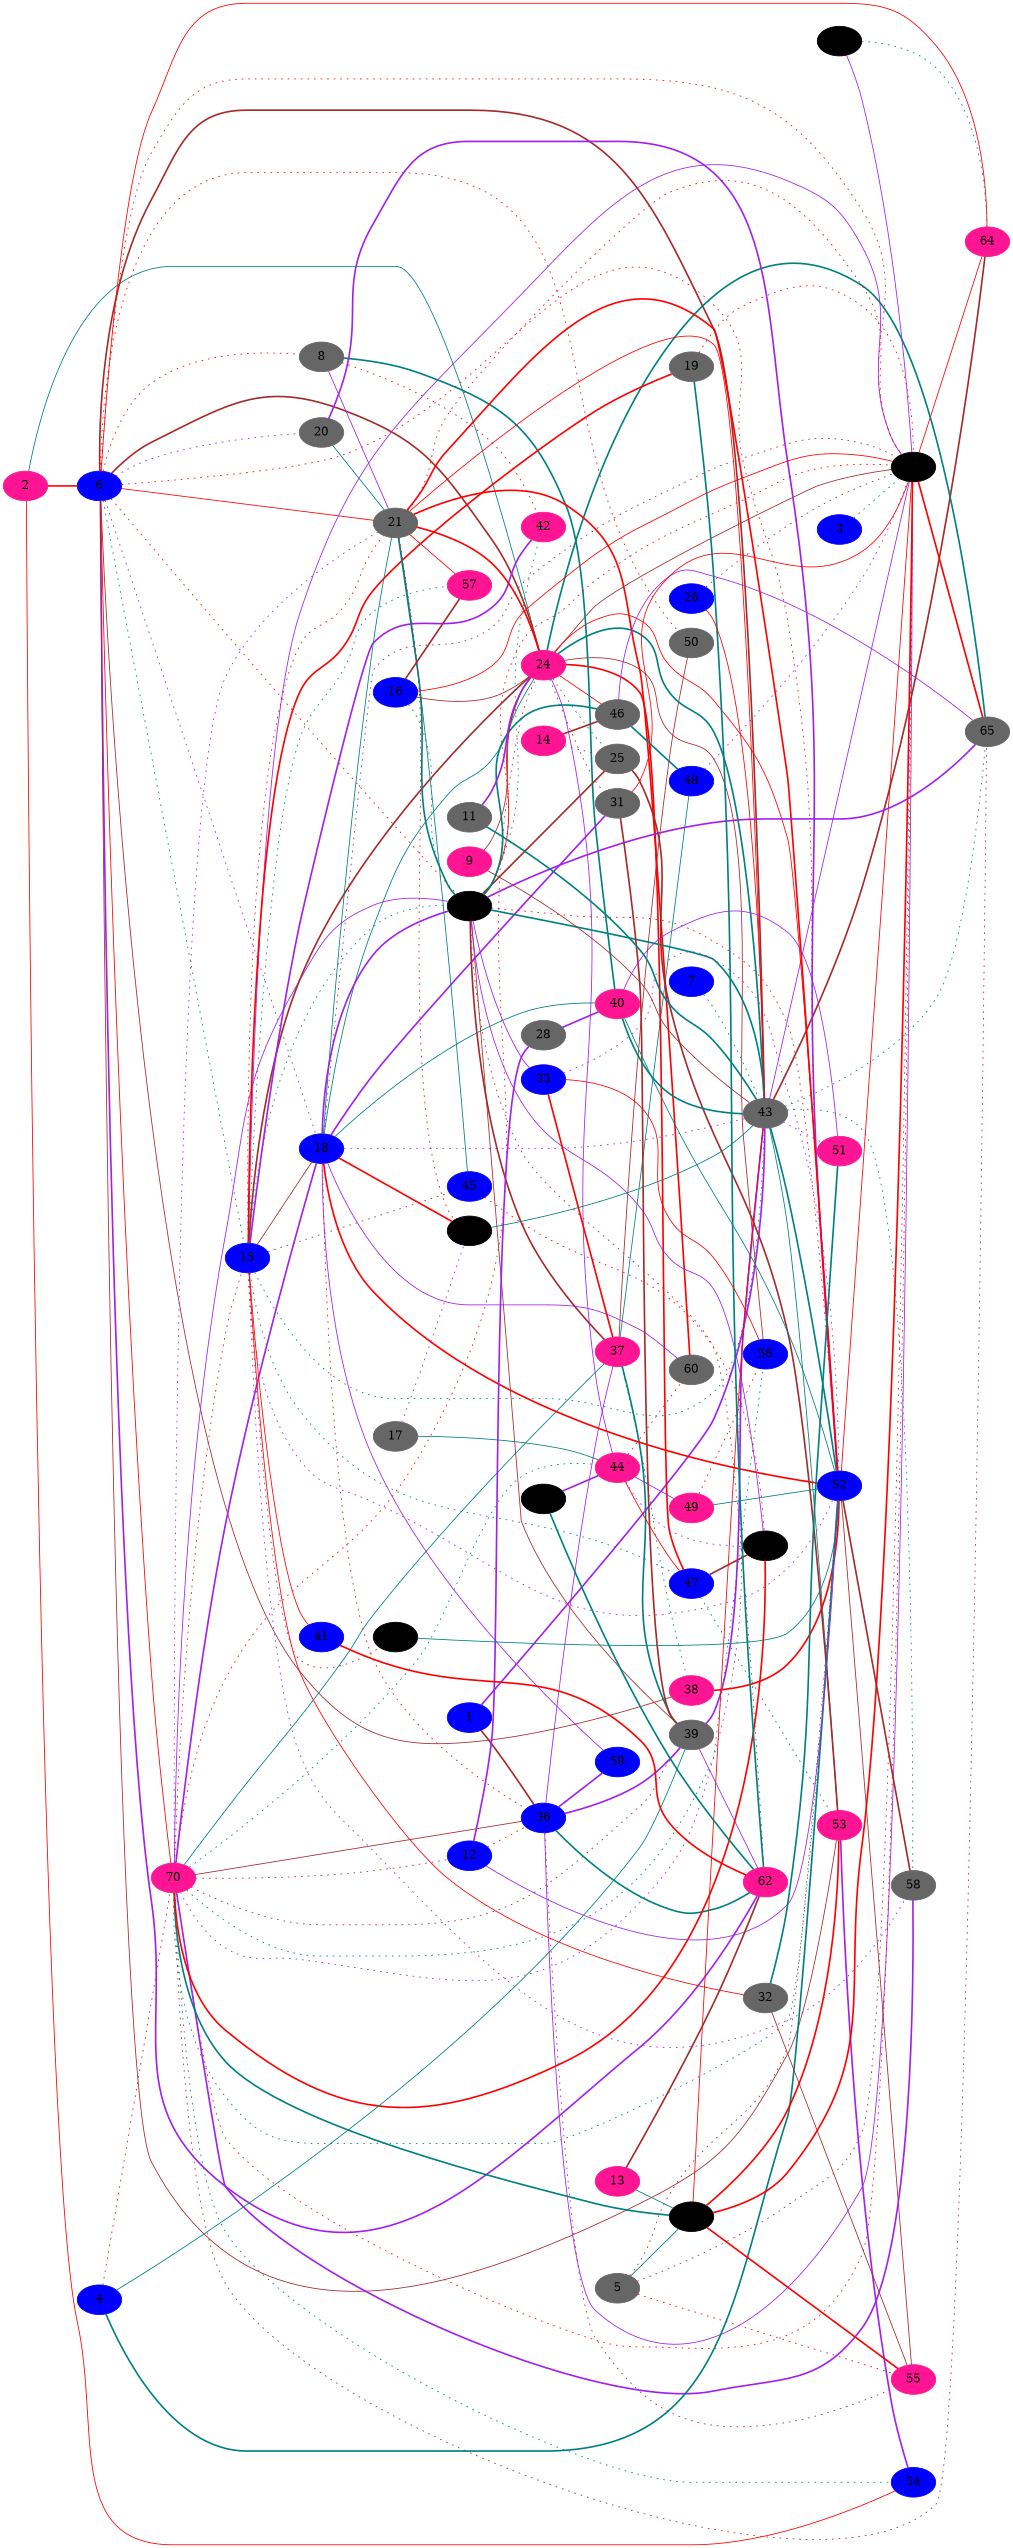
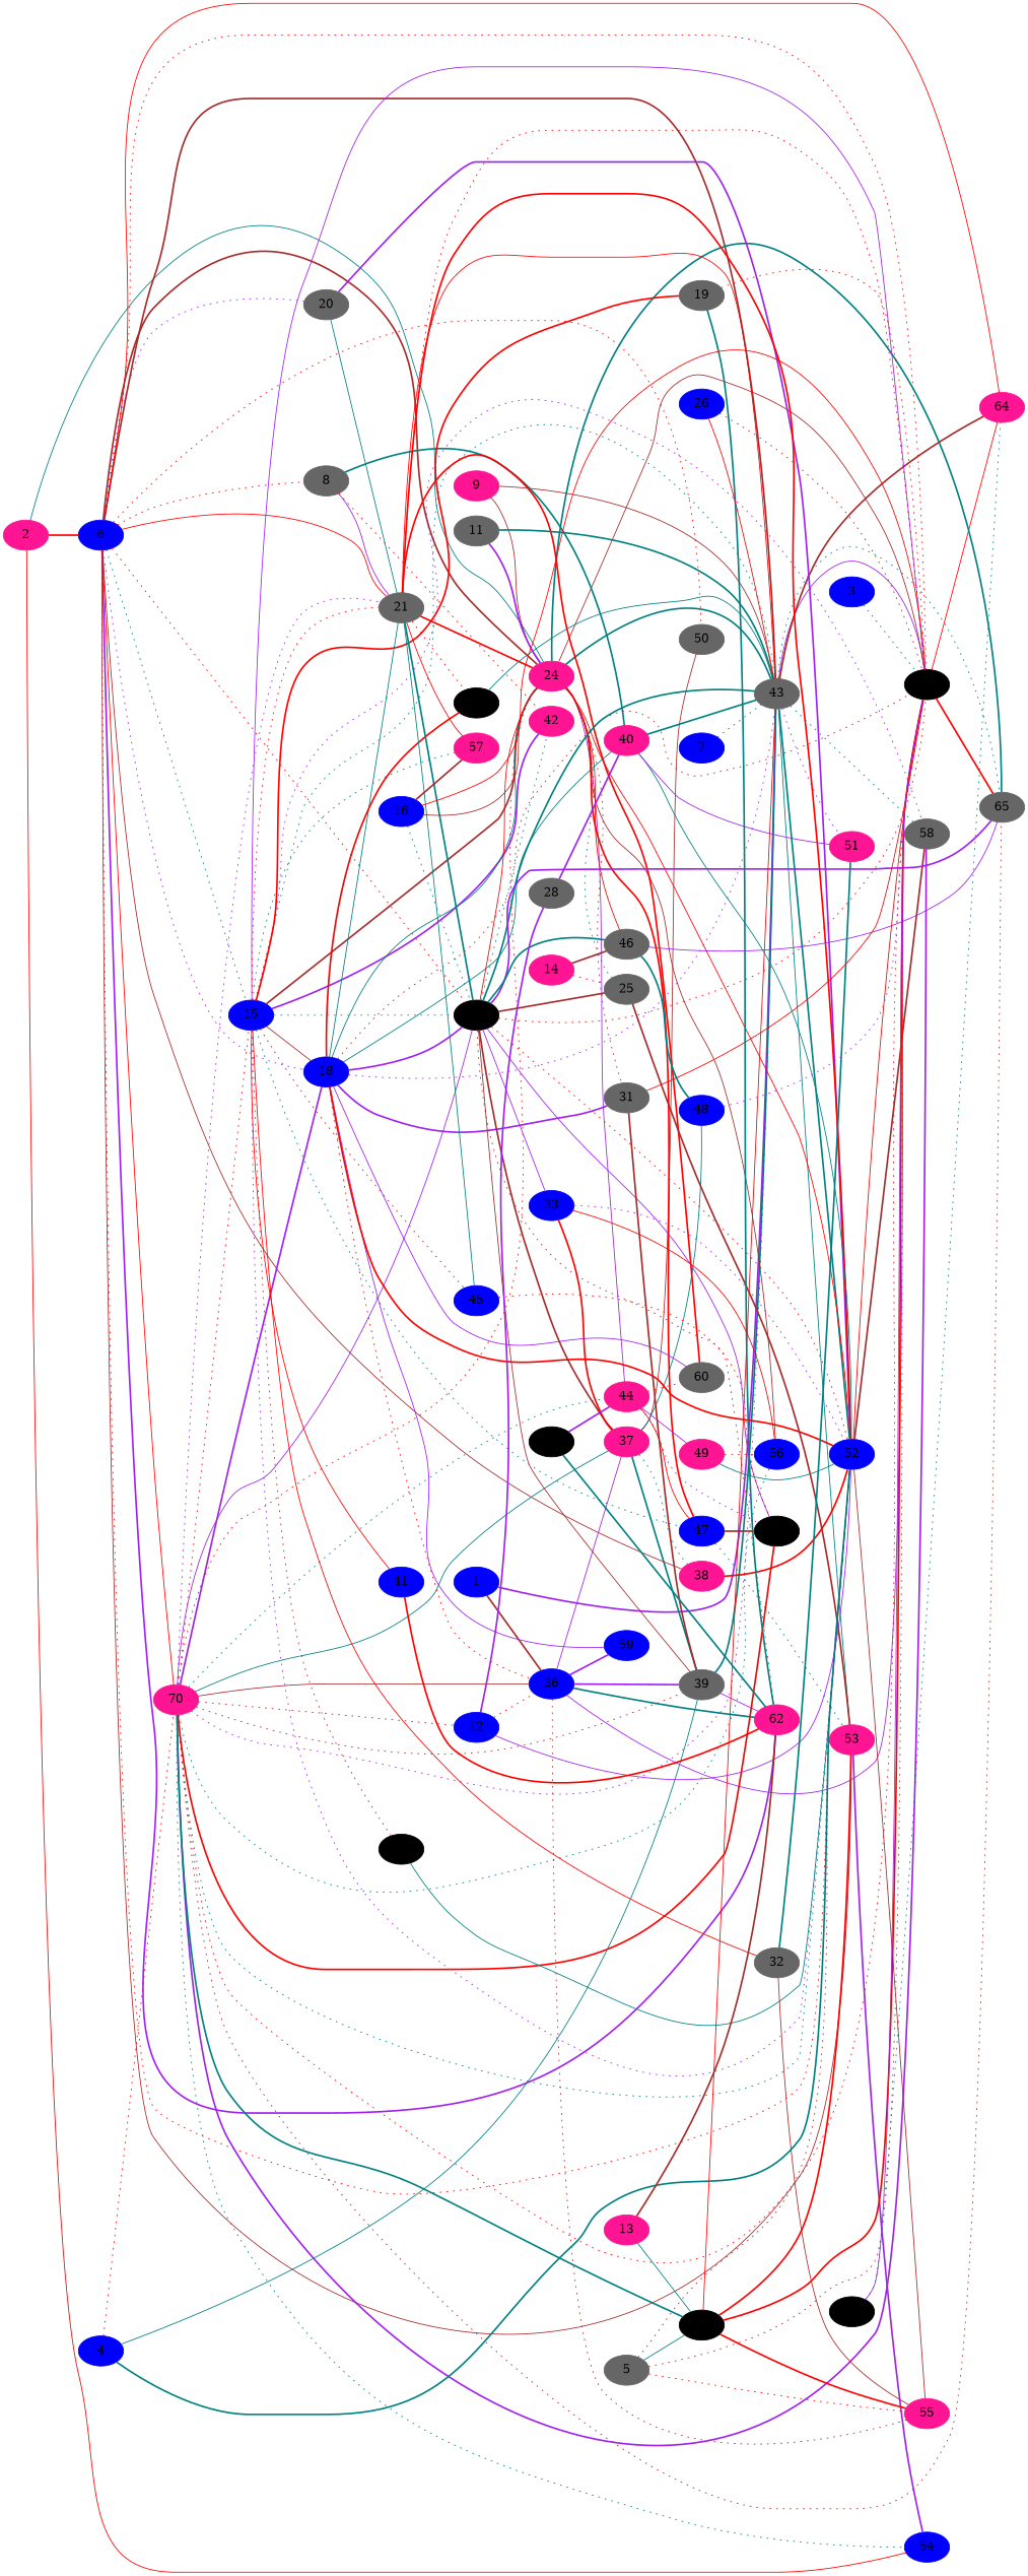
  graph {
    rankdir=LR
    node [color=blue style=filled]
    edge [color=red style=solid weight=1.0]
    1
    36
    43 [color=gray40]
    61 [color=black]
    39 [color=gray40]
    55 [color=deeppink]
    62 [color=deeppink]
    37 [color=deeppink]
    59
    52
    53 [color=deeppink]
    64 [color=deeppink]
    58 [color=gray40]
    65 [color=gray40]
    51 [color=deeppink]
    2 [color=deeppink]
    6
    24 [color=deeppink]
    54
    n20 [color=deeppink label=70]
    8 [color=gray40]
    15
    18
    20 [color=gray40]
    21 [color=gray40]
    22 [color=black]
    38 [color=deeppink]
    50 [color=gray40]
    44 [color=deeppink]
    56
    25 [color=gray40]
    46 [color=gray40]
    47
    31 [color=gray40]
    3
    4
    27 [color=black]
    12
    63 [color=black]
    5 [color=gray40]
    40 [color=deeppink]
    42 [color=deeppink]
    19 [color=gray40]
    23 [color=black]
    32 [color=gray40]
    41
    45
    57 [color=deeppink]
    29 [color=black]
    60 [color=gray40]
    33
    7
    9 [color=deeppink]
    28 [color=gray40]
    48
    49 [color=deeppink]
    11 [color=gray40]
    13 [color=deeppink]
    14 [color=deeppink]
    16
-   17 [color=gray40]
    26
    30 [color=black]
    35 [color=black]
    1 -- 36 [color=brown style=bold]
    1 -- 43 [color=purple style=bold]
    36 -- 61 [color=purple]
    36 -- 39 [color=purple style=bold]
    36 -- 55 [color=brown style=dotted]
    36 -- 62 [color=teal style=bold]
    36 -- 37 [color=purple]
    36 -- 59 [color=purple style=bold]
    43 -- 61 [color=purple]
    43 -- 52 [color=teal style=bold]
    43 -- 53 [color=teal]
    43 -- 64 [color=brown style=bold]
    43 -- 58 [color=teal style=dotted]
    43 -- 65 [color=teal style=dotted]
    43 -- 51 [color=purple style=dotted]
    61 -- 64
    61 -- 65 [style=bold]
-   39 -- 43 [color=purple style=bold]
+   39 -- 43 [color=teal style=bold]
    39 -- 62 [color=purple]
    37 -- 39 [color=teal style=bold]
    37 -- 38 [color=teal style=dotted]
    37 -- 50 [color=brown]
    37 -- 48 [color=teal]
    52 -- 61
    52 -- 55 [color=brown]
    52 -- 58 [color=brown style=bold]
    53 -- 54 [color=purple style=bold]
    2 -- 6 [style=bold]
    2 -- 24 [color=teal]
    2 -- 54
    6 -- 43 [color=brown style=bold]
    6 -- 61 [style=dotted weight=2.0]
    6 -- 62 [color=purple style=bold]
    6 -- 52 [style=dotted]
    6 -- 53 [color=brown]
    6 -- 64
    6 -- 24 [color=brown style=bold]
    6 -- n20
    6 -- 8 [style=dotted]
    6 -- 15 [color=teal style=dotted]
    6 -- 18 [color=purple style=dotted]
    6 -- 20 [color=purple style=dotted]
    6 -- 21
    6 -- 22 [style=dotted weight=2.0]
    6 -- 38 [color=brown]
    6 -- 50 [style=dotted]
    24 -- 43 [color=teal style=bold]
    24 -- 61 [color=brown]
    24 -- 52
    24 -- 65 [color=teal style=bold]
    24 -- 44 [color=purple weight=2.0]
    24 -- 56 [color=brown]
    24 -- 25 [color=teal style=dotted]
    24 -- 46
    24 -- 47 [style=bold]
    24 -- 31 [color=brown style=dotted]
    n20 -- 36 [color=brown weight=2.0]
    n20 -- 43 [color=purple style=dotted]
    n20 -- 61 [style=dotted]
    n20 -- 39 [color=brown style=dotted]
    n20 -- 37 [color=teal]
    n20 -- 52 [color=teal style=dotted weight=2.0]
    n20 -- 58 [color=purple style=bold]
    n20 -- 65 [color=brown style=dotted]
    n20 -- 24 [style=dotted weight=2.0]
    n20 -- 54 [color=teal style=dotted]
    n20 -- 15 [style=dotted]
    n20 -- 18 [color=purple style=bold weight=2.0]
    n20 -- 21 [color=purple style=dotted]
    n20 -- 22 [color=purple]
    n20 -- 44 [color=teal style=dotted weight=2.0]
    n20 -- 56 [color=teal style=dotted]
    n20 -- 27 [color=teal style=bold]
    n20 -- 12 [color=brown style=dotted]
    n20 -- 63 [style=bold]
    8 -- 21 [color=purple]
    8 -- 40 [color=teal style=bold weight=2.0]
    8 -- 42 [style=dotted]
    15 -- 43 [color=teal style=dotted]
    15 -- 61 [color=purple]
    15 -- 52 [color=purple style=dotted]
    15 -- 58 [color=purple style=dotted]
    15 -- 24 [color=brown style=bold]
    15 -- 18 [color=brown weight=2.0]
    15 -- 21 [style=dotted]
    15 -- 22 [color=teal style=dotted]
    15 -- 47 [color=teal style=dotted weight=2.0]
    15 -- 42 [color=purple style=bold]
    15 -- 19 [style=bold]
    15 -- 23 [color=brown style=dotted]
    15 -- 32
    15 -- 41
    15 -- 45 [color=brown style=dotted]
    15 -- 57 [color=teal style=dotted]
    18 -- 36 [style=dotted]
    18 -- 43 [color=purple style=dotted weight=2.0]
    18 -- 61 [color=brown style=dotted]
    18 -- 59 [color=purple]
    18 -- 52 [style=bold]
    18 -- 24 [color=teal weight=2.0]
    18 -- 21 [color=teal]
    18 -- 22 [color=purple style=bold]
    18 -- 31 [color=purple style=bold]
    18 -- 40 [color=teal]
    18 -- 29 [style=bold]
    18 -- 60 [color=purple]
    20 -- 52 [color=purple style=bold]
    20 -- 21 [color=teal]
    21 -- 43
    21 -- 61 [style=dotted]
    21 -- 52 [style=bold weight=2.0]
    21 -- 24 [style=bold weight=2.0]
    21 -- 22 [color=teal style=bold]
    21 -- 45 [color=teal]
    21 -- 57
    21 -- 29 [style=dotted]
    21 -- 60 [style=bold]
    22 -- 43 [color=teal style=bold]
    22 -- 61 [style=dotted]
    22 -- 39 [color=brown]
    22 -- 62 [color=brown style=dotted]
    22 -- 37 [color=brown style=bold]
    22 -- 52 [style=dotted]
    22 -- 65 [color=purple style=bold]
    22 -- 24 [weight=2.0]
    22 -- 25 [color=brown style=bold]
    22 -- 46 [color=teal style=bold]
    22 -- 63 [color=purple]
    22 -- 42 [color=teal style=dotted]
    22 -- 33 [color=purple]
    38 -- 52 [style=bold]
    44 -- 47 [weight=2.0]
    44 -- 63 [color=purple style=dotted]
    44 -- 60 [style=dotted]
    44 -- 49 [color=purple]
    25 -- 53 [color=brown style=bold]
    46 -- 65 [color=purple]
    46 -- 48 [color=teal style=bold]
    47 -- 53 [color=teal style=dotted]
    47 -- 63 [color=brown style=bold]
    31 -- 61
    31 -- 39 [color=brown style=bold]
    3 -- 61 [color=teal style=dotted]
    4 -- 39 [color=teal]
    4 -- 52 [color=teal style=bold]
    4 -- n20 [style=dotted]
    27 -- 43
    27 -- 61 [style=bold]
    27 -- 55 [style=bold]
    27 -- 53 [style=bold]
    12 -- 36 [style=dotted]
    12 -- 52 [color=purple]
    12 -- 28 [color=purple style=bold]
    5 -- 61 [color=brown style=dotted]
    5 -- 55 [style=dotted]
    5 -- 52 [color=brown style=dotted]
    5 -- 27 [color=teal]
    40 -- 43 [color=teal style=bold]
    40 -- 52 [color=teal]
    40 -- 51 [color=purple]
    19 -- 61 [style=dotted]
    19 -- 62 [color=teal style=bold]
    23 -- 52 [color=teal]
    32 -- 55 [color=brown]
    32 -- 51 [color=teal style=bold]
    41 -- 62 [style=bold]
    45 -- 63 [style=dotted]
    29 -- 43 [color=teal]
    33 -- 37 [style=bold]
    33 -- 52 [color=purple style=dotted]
    33 -- 56
    7 -- 43 [color=teal style=dotted]
    9 -- 43 [color=brown]
    9 -- 24 [color=brown]
    28 -- 40 [color=purple style=bold]
    48 -- 61 [color=purple style=dotted]
    49 -- 52 [color=teal]
    49 -- 56 [style=dotted]
    11 -- 43 [color=teal style=bold]
    11 -- 24 [color=purple style=bold]
    13 -- 62 [color=brown style=bold]
    13 -- 27 [color=teal]
    14 -- 25 [style=dotted]
    14 -- 46 [color=brown style=bold]
    16 -- 61
    16 -- 24 [color=brown]
    16 -- 22 [color=teal style=dotted]
    16 -- 57 [color=brown style=bold]
-   17 -- 44 [color=teal]
-   17 -- 29 [color=purple style=dotted]
    26 -- 43
    26 -- 61 [color=brown style=dotted]
    30 -- 62 [color=teal style=bold]
    30 -- 44 [color=purple style=bold]
    35 -- 61 [color=purple]
    35 -- 64 [color=teal style=dotted]
  }
